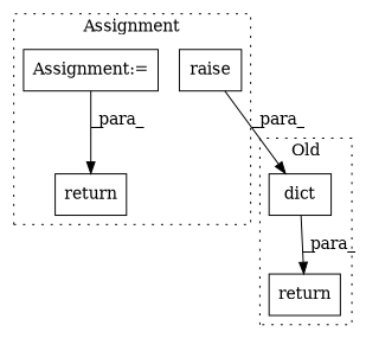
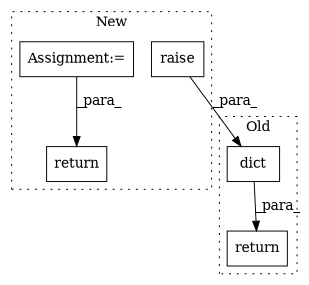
  digraph {
    fontname="DejaVu Serif"
    node [a=32 fontname="DejaVu Serif" l=7 shape=box]
    edge [fontname="DejaVu Serif"]
    n1 [l="5,1" label=dict s="1204,1255"]
    n2 [a=41 label=return s=1197]
    n3 [l="6,1" label=raise s="1251,1270"]
    n4 [a=41 label=return s=1404]
    n5 [a=7 l=1 label="Assignment:=" s=1250]
    subgraph cluster_1 {
      label=Old
      style=dotted
      n1
      n2
    }
    subgraph cluster_2 {
-     label=Assignment
+     label=New
      style=dotted
      n3
      n4
      n5
    }
    n1 -> n2 [label=_para_]
    n3 -> n1 [label=_para_]
    n5 -> n4 [label=_para_]
  }
